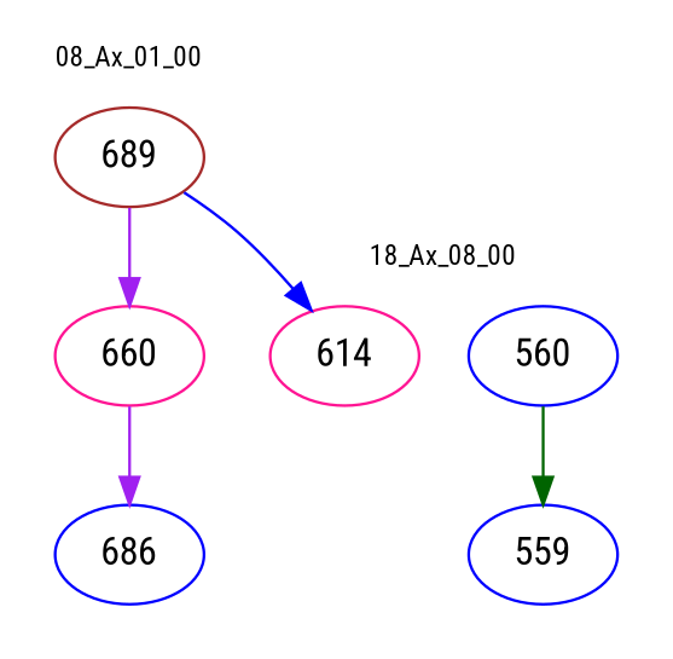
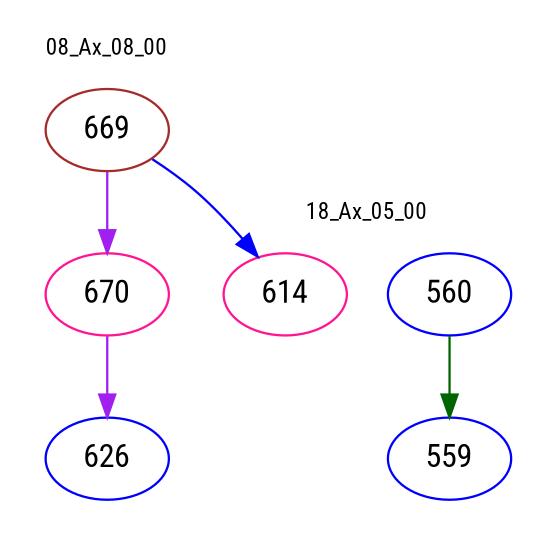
  digraph {
    fontname="Roboto Condensed"
    node [color=blue fontname="Roboto Condensed"]
    edge [color=purple fontname="Roboto Condensed"]
    n1 [label=560]
    n2 [label=559]
    n3 [color=deeppink label=614]
-   n4 [color=brown label=689]
-   n5 [color=deeppink label=660]
-   n6 [label=686]
+   n4 [color=brown label=669]
+   n5 [color=deeppink label=670]
+   n6 [label=626]
    subgraph cluster_1 {
      color=white
      fontsize=10
-     label="18_Ax_08_00"
+     label="18_Ax_05_00"
      n1
      n2
      n3
    }
    subgraph cluster_2 {
      color=white
      fontsize=10
-     label="08_Ax_01_00"
+     label="08_Ax_08_00"
      n4
      n5
      n6
    }
    n1 -> n2 [color=darkgreen]
    n4 -> n3 [color=blue]
    n4 -> n5
    n5 -> n6
  }
